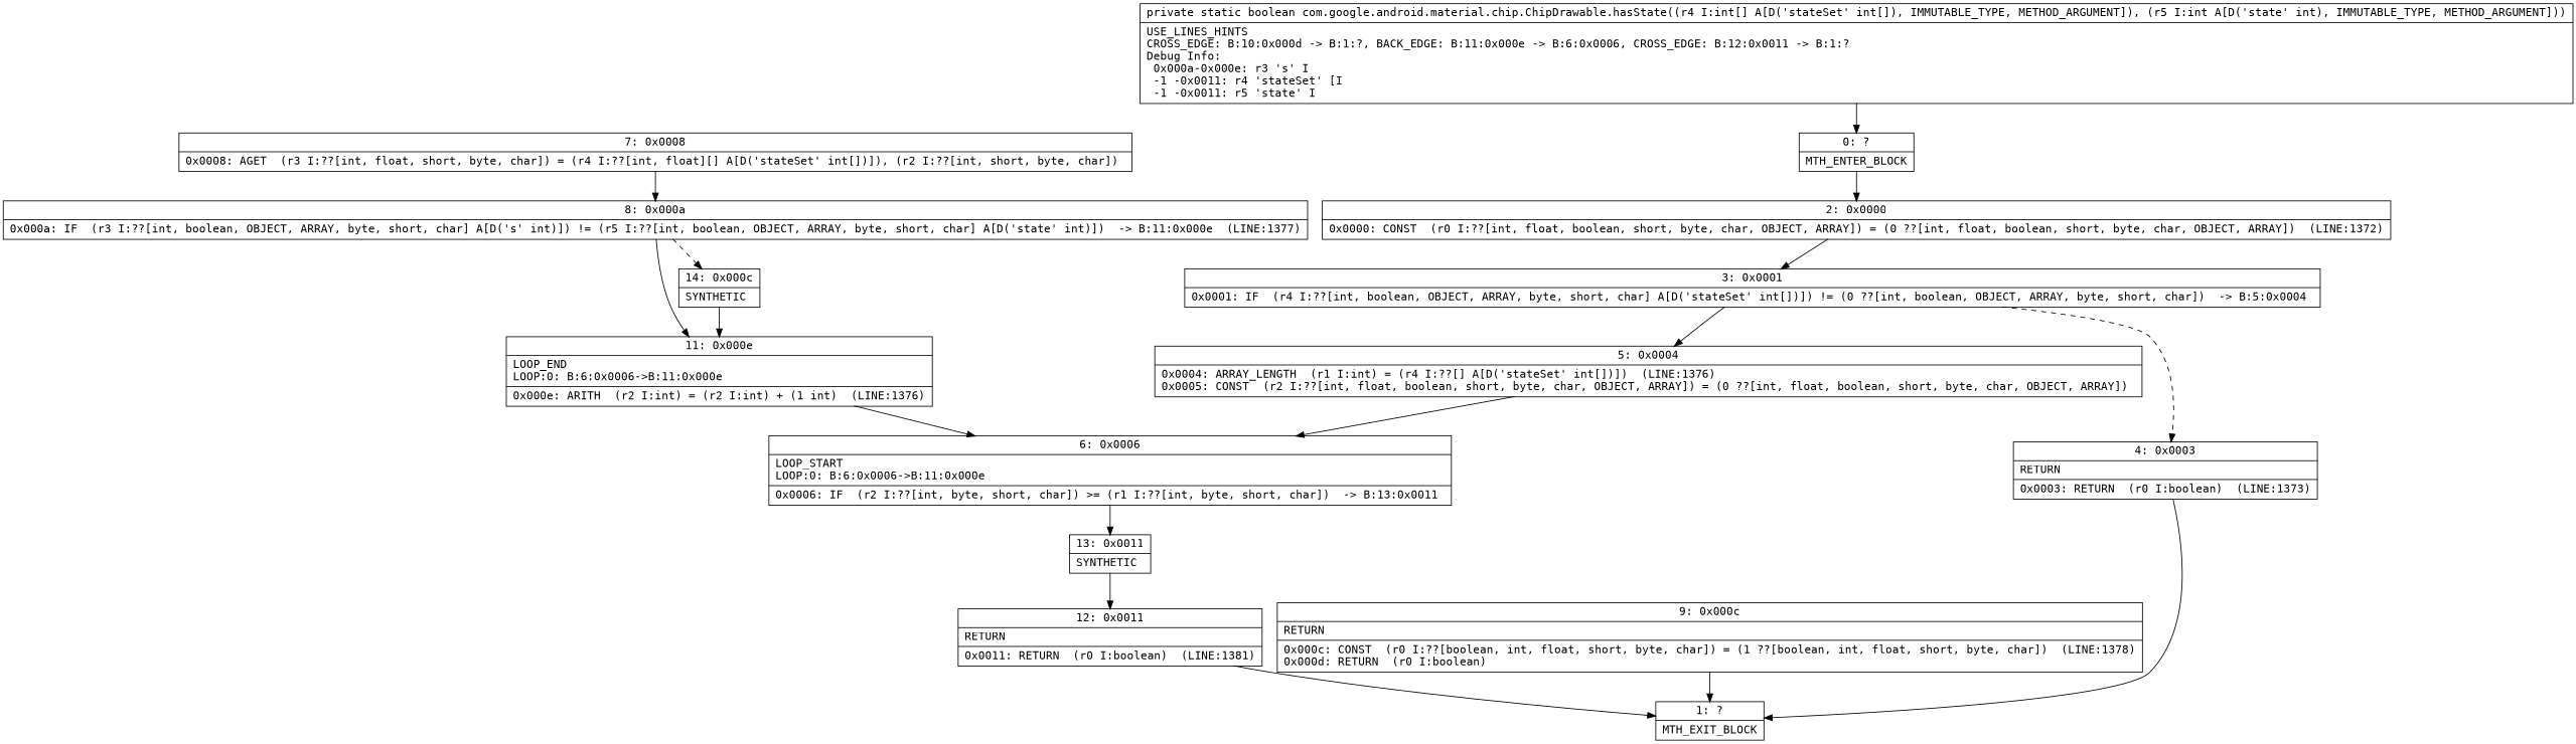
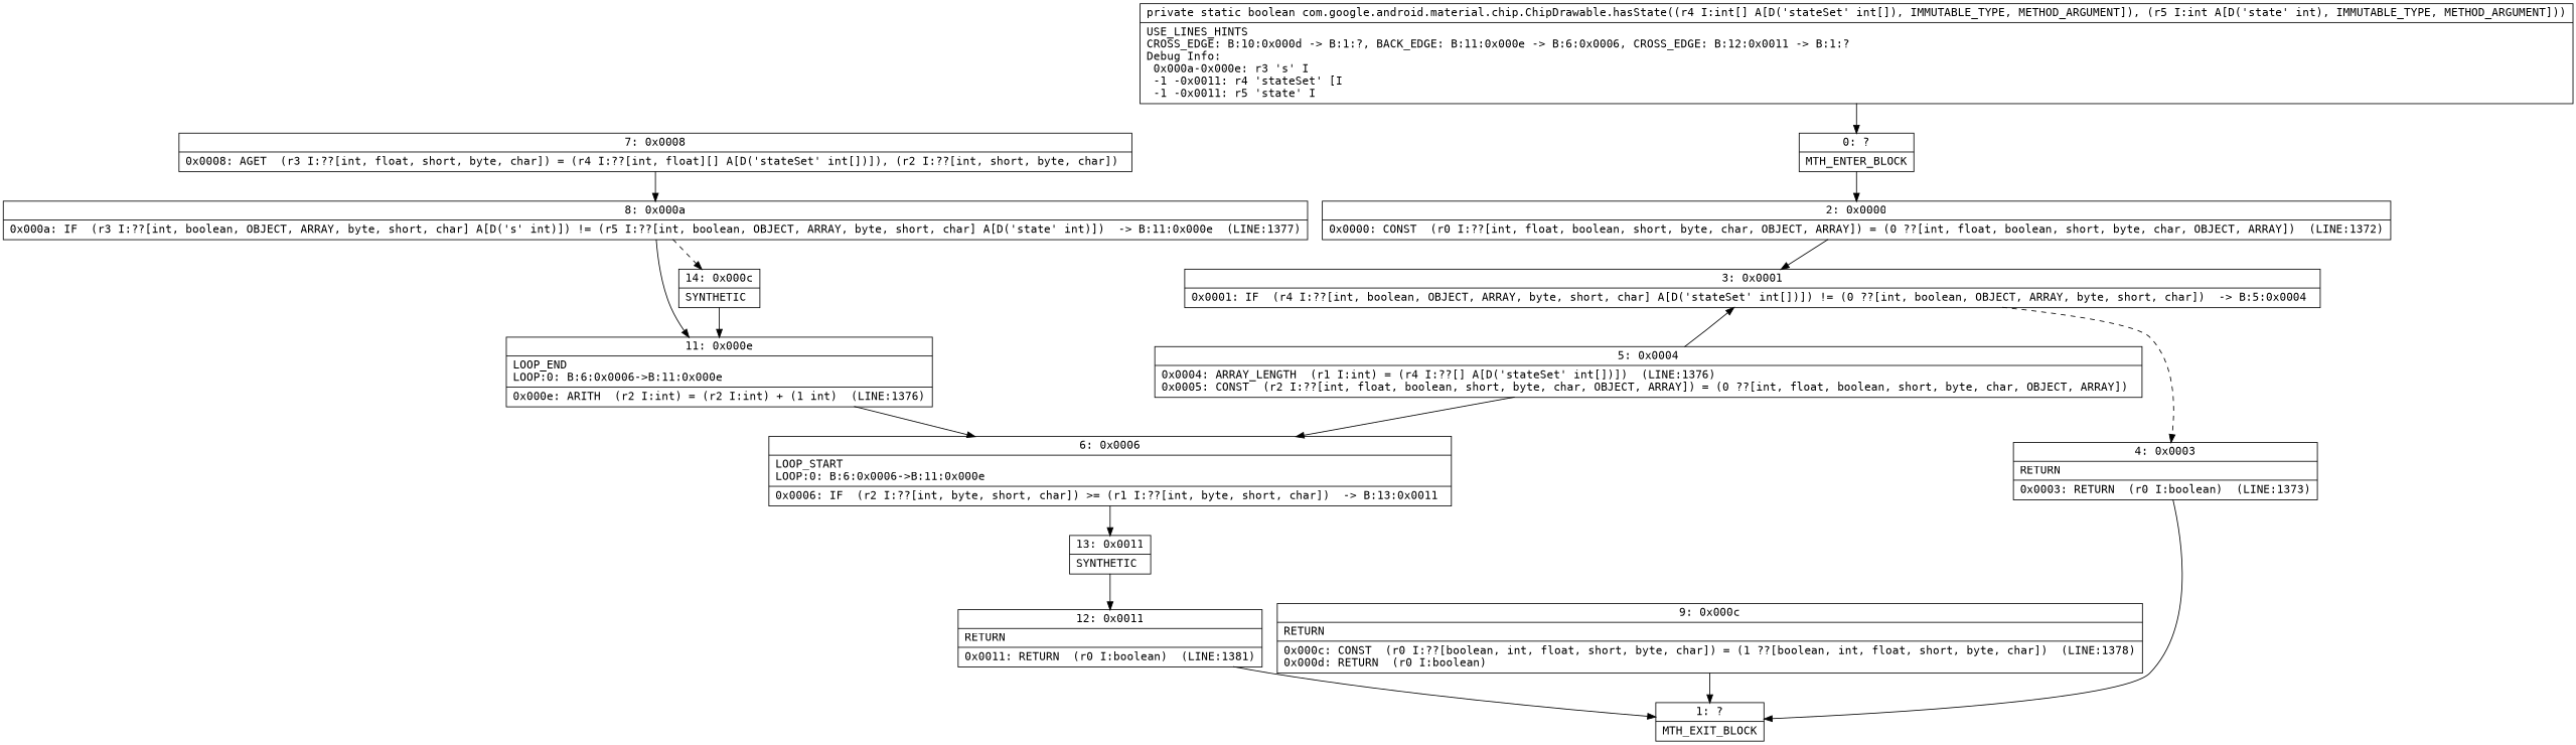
  digraph {
    fontname="DejaVu Sans Mono"
    node [fontname="DejaVu Sans Mono" shape=record]
    edge [fontname="DejaVu Sans Mono"]
    n1 [label="{0\:\ ?|MTH_ENTER_BLOCK\l}"]
    n2 [label="{2\:\ 0x0000|0x0000: CONST  (r0 I:??[int, float, boolean, short, byte, char, OBJECT, ARRAY]) = (0 ??[int, float, boolean, short, byte, char, OBJECT, ARRAY])  (LINE:1372)\l}"]
    n3 [label="{3\:\ 0x0001|0x0001: IF  (r4 I:??[int, boolean, OBJECT, ARRAY, byte, short, char] A[D('stateSet' int[])]) != (0 ??[int, boolean, OBJECT, ARRAY, byte, short, char])  \-\> B:5:0x0004 \l}"]
    n4 [label="{4\:\ 0x0003|RETURN\l|0x0003: RETURN  (r0 I:boolean)  (LINE:1373)\l}"]
    n5 [label="{5\:\ 0x0004|0x0004: ARRAY_LENGTH  (r1 I:int) = (r4 I:??[] A[D('stateSet' int[])])  (LINE:1376)\l0x0005: CONST  (r2 I:??[int, float, boolean, short, byte, char, OBJECT, ARRAY]) = (0 ??[int, float, boolean, short, byte, char, OBJECT, ARRAY]) \l}"]
    n6 [label="{1\:\ ?|MTH_EXIT_BLOCK\l}"]
    n7 [label="{6\:\ 0x0006|LOOP_START\lLOOP:0: B:6:0x0006\-\>B:11:0x000e\l|0x0006: IF  (r2 I:??[int, byte, short, char]) \>= (r1 I:??[int, byte, short, char])  \-\> B:13:0x0011 \l}"]
    n8 [label="{13\:\ 0x0011|SYNTHETIC\l}"]
    n9 [label="{7\:\ 0x0008|0x0008: AGET  (r3 I:??[int, float, short, byte, char]) = (r4 I:??[int, float][] A[D('stateSet' int[])]), (r2 I:??[int, short, byte, char]) \l}"]
    n10 [label="{8\:\ 0x000a|0x000a: IF  (r3 I:??[int, boolean, OBJECT, ARRAY, byte, short, char] A[D('s' int)]) != (r5 I:??[int, boolean, OBJECT, ARRAY, byte, short, char] A[D('state' int)])  \-\> B:11:0x000e  (LINE:1377)\l}"]
    n11 [label="{12\:\ 0x0011|RETURN\l|0x0011: RETURN  (r0 I:boolean)  (LINE:1381)\l}"]
    n12 [label="{11\:\ 0x000e|LOOP_END\lLOOP:0: B:6:0x0006\-\>B:11:0x000e\l|0x000e: ARITH  (r2 I:int) = (r2 I:int) + (1 int)  (LINE:1376)\l}"]
    n13 [label="{14\:\ 0x000c|SYNTHETIC\l}"]
    n14 [label="{9\:\ 0x000c|RETURN\l|0x000c: CONST  (r0 I:??[boolean, int, float, short, byte, char]) = (1 ??[boolean, int, float, short, byte, char])  (LINE:1378)\l0x000d: RETURN  (r0 I:boolean) \l}"]
    n15 [label="{private static boolean com.google.android.material.chip.ChipDrawable.hasState((r4 I:int[] A[D('stateSet' int[]), IMMUTABLE_TYPE, METHOD_ARGUMENT]), (r5 I:int A[D('state' int), IMMUTABLE_TYPE, METHOD_ARGUMENT]))  | USE_LINES_HINTS\lCROSS_EDGE: B:10:0x000d \-\> B:1:?, BACK_EDGE: B:11:0x000e \-\> B:6:0x0006, CROSS_EDGE: B:12:0x0011 \-\> B:1:?\lDebug Info:\l  0x000a\-0x000e: r3 's' I\l  \-1 \-0x0011: r4 'stateSet' [I\l  \-1 \-0x0011: r5 'state' I\l}"]
    n1 -> n2
    n2 -> n3
    n3 -> n4 [style=dashed]
-   n3 -> n5
+   n5 -> n3
    n4 -> n6
    n5 -> n7
    n7 -> n8
    n8 -> n11
    n9 -> n10
    n10 -> n12
    n10 -> n13 [style=dashed]
    n11 -> n6
    n12 -> n7
    n13 -> n12
    n14 -> n6
    n15 -> n1
  }
